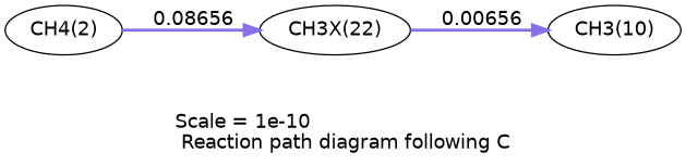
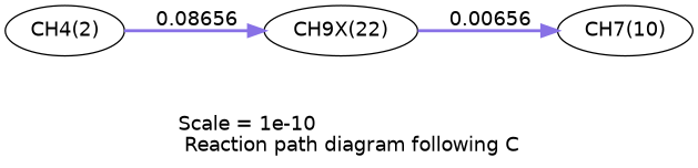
  digraph {
    fontname=Helvetica
    label="Scale = 1e-10\l Reaction path diagram following C"
    rankdir=LR
    node [fontname=Helvetica]
    edge [arrowsize=1.1 color="0.7, 0.507, 0.9" fontname=Helvetica penwidth=2.21]
    n1 [label="CH4(2)"]
-   n2 [label="CH3X(22)"]
-   n3 [label="CH3(10)"]
+   n2 [label="CH9X(22)"]
+   n3 [label="CH7(10)"]
    n1 -> n2 [label=" 0.08656"]
    n2 -> n3 [label=" 0.00656"]
  }
